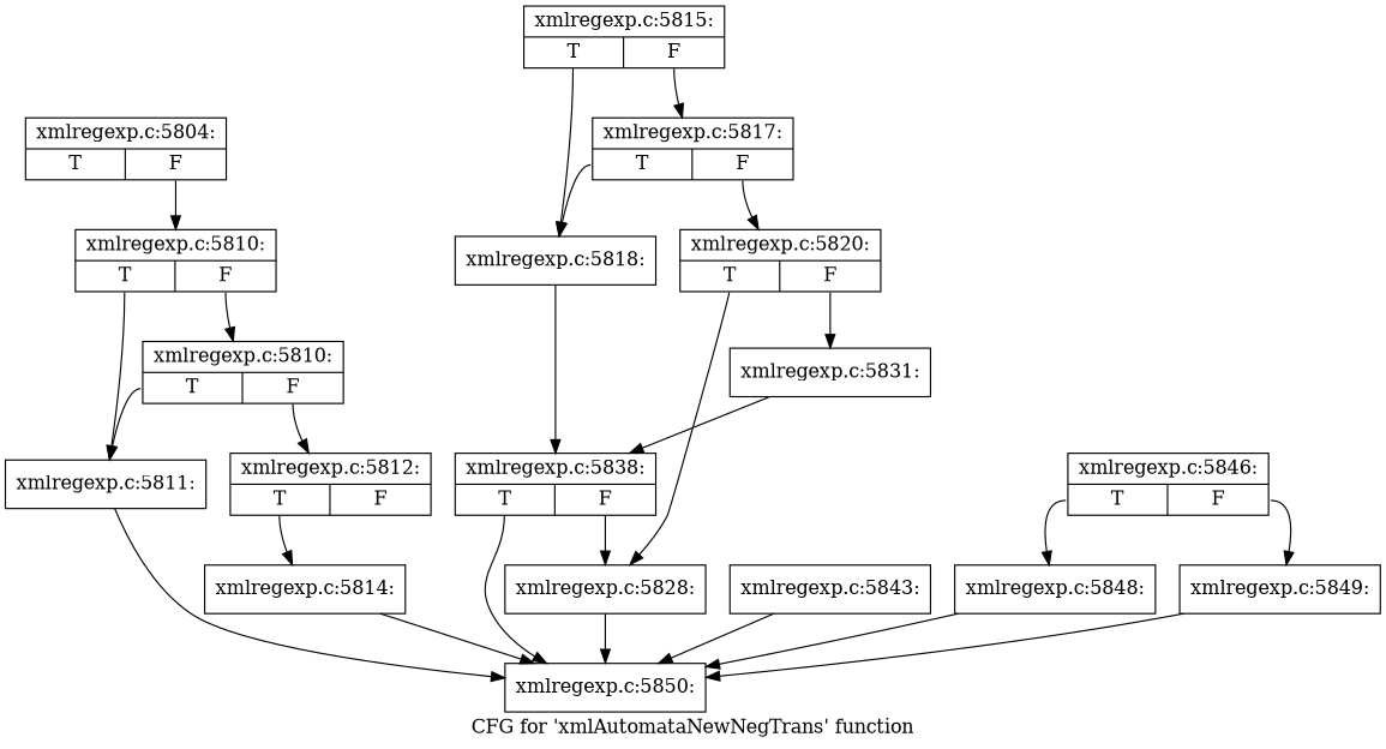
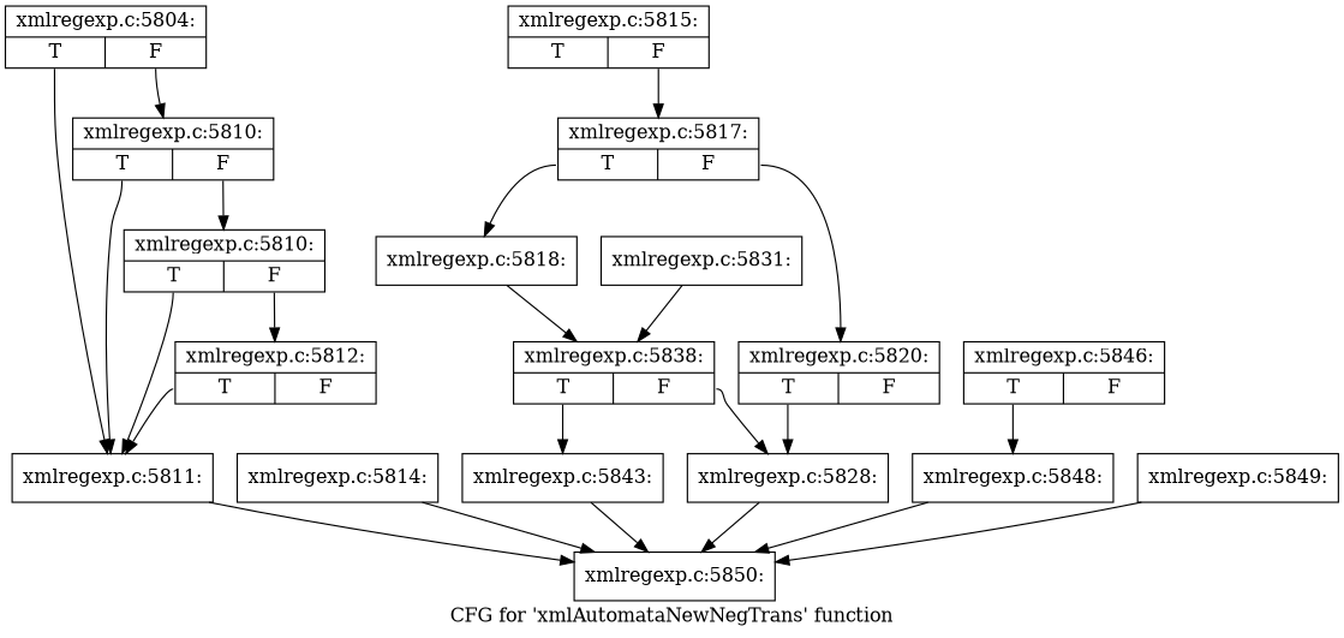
  digraph {
    label="CFG for 'xmlAutomataNewNegTrans' function"
    node [shape=record]
    edge [tailport=s0]
    n1 [label="{xmlregexp.c:5804:|{<s0>T|<s1>F}}"]
    n2 [label="{xmlregexp.c:5811:}"]
    n3 [label="{xmlregexp.c:5810:|{<s0>T|<s1>F}}"]
    n4 [label="{xmlregexp.c:5850:}"]
    n5 [label="{xmlregexp.c:5810:|{<s0>T|<s1>F}}"]
    n6 [label="{xmlregexp.c:5812:|{<s0>T|<s1>F}}"]
    n7 [label="{xmlregexp.c:5814:}"]
    n8 [label="{xmlregexp.c:5815:|{<s0>T|<s1>F}}"]
    n9 [label="{xmlregexp.c:5818:}"]
    n10 [label="{xmlregexp.c:5817:|{<s0>T|<s1>F}}"]
    n11 [label="{xmlregexp.c:5838:|{<s0>T|<s1>F}}"]
    n12 [label="{xmlregexp.c:5820:|{<s0>T|<s1>F}}"]
    n13 [label="{xmlregexp.c:5828:}"]
    n14 [label="{xmlregexp.c:5843:}"]
    n15 [label="{xmlregexp.c:5831:}"]
    n16 [label="{xmlregexp.c:5846:|{<s0>T|<s1>F}}"]
    n17 [label="{xmlregexp.c:5848:}"]
    n18 [label="{xmlregexp.c:5849:}"]
+   n1 -> n2
    n1 -> n3 [tailport=s1]
    n2 -> n4
    n3 -> n2
    n3 -> n5 [tailport=s1]
    n5 -> n2
    n5 -> n6 [tailport=s1]
-   n6 -> n7
+   n6 -> n2
    n7 -> n4
-   n8 -> n9
    n8 -> n10 [tailport=s1]
    n9 -> n11
    n10 -> n9
    n10 -> n12 [tailport=s1]
    n11 -> n13 [tailport=s1]
-   n11 -> n4
+   n11 -> n14
    n12 -> n13
-   n12 -> n15 [tailport=s1]
    n13 -> n4
    n14 -> n4
    n15 -> n11
    n16 -> n17
-   n16 -> n18 [tailport=s1]
    n17 -> n4
    n18 -> n4
  }
